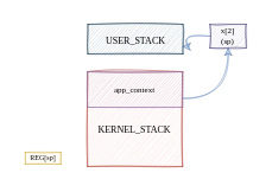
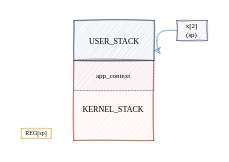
  <mxCell id="0" />
  <mxCell id="1" parent="0" />
  <mxCell id="2" value="&lt;font style=&quot;font-size: 8px;&quot;&gt;&lt;br&gt;KERNEL_STACK&lt;br&gt;&lt;/font&gt;" style="rounded=0;whiteSpace=wrap;html=1;fillColor=#fad9d5;strokeColor=#ae4132;sketch=1;strokeWidth=0.5;fontFamily=Hack Nerd Font;" vertex="1" parent="1"><mxGeometry x="73.25" y="60" width="80" height="80" as="geometry" /></mxCell>
- <mxCell id="3" style="edgeStyle=orthogonalEdgeStyle;curved=1;sketch=1;orthogonalLoop=1;jettySize=auto;html=1;exitX=1;exitY=0.75;exitDx=0;exitDy=0;strokeWidth=0.5;fontFamily=Hack Nerd Font;fontSize=7;endArrow=classic;endFill=1;startSize=5;endSize=5;fillColor=#dae8fc;strokeColor=#6c8ebf;" edge="1" parent="1" source="4" target="6"><mxGeometry relative="1" as="geometry" /></mxCell>
- <mxCell id="4" value="&lt;font style=&quot;font-size: 7px;&quot;&gt;&lt;font style=&quot;font-size: 7px;&quot;&gt;app_context&lt;/font&gt;&lt;br&gt;&lt;/font&gt;" style="rounded=0;whiteSpace=wrap;html=1;sketch=1;strokeWidth=0.5;fontFamily=Hack Nerd Font;fontSize=8;fillColor=#e1d5e7;strokeColor=#9673a6;" vertex="1" parent="1"><mxGeometry x="73.25" y="60" width="80" height="30" as="geometry" /></mxCell>
+ <mxCell id="4" value="&lt;font style=&quot;font-size: 7px;&quot;&gt;&lt;font style=&quot;font-size: 7px;&quot;&gt;app_context&lt;/font&gt;&lt;br&gt;&lt;/font&gt;" style="rounded=0;whiteSpace=wrap;html=1;sketch=1;strokeWidth=0.5;fontFamily=Hack Nerd Font;fontSize=8;fillColor=#e1d5e7;strokeColor=#9673a6;dashed=1;" vertex="1" parent="1"><mxGeometry x="73.25" y="60" width="80" height="30" as="geometry" /></mxCell>
  <mxCell id="5" style="edgeStyle=orthogonalEdgeStyle;curved=1;sketch=1;orthogonalLoop=1;jettySize=auto;html=1;entryX=1;entryY=0.75;entryDx=0;entryDy=0;strokeWidth=0.5;fontFamily=Hack Nerd Font;fontSize=7;endArrow=classic;endFill=1;startSize=5;endSize=5;fillColor=#dae8fc;strokeColor=#6c8ebf;" edge="1" parent="1" source="6" target="7"><mxGeometry relative="1" as="geometry" /></mxCell>
  <mxCell id="6" value="x[2]&lt;br&gt;(sp)" style="rounded=0;whiteSpace=wrap;html=1;sketch=1;strokeColor=#56517e;strokeWidth=0.5;fontFamily=Hack Nerd Font;fontSize=7;fillColor=#d0cee2;" vertex="1" parent="1"><mxGeometry x="176.25" y="20" width="30.5" height="20" as="geometry" /></mxCell>
- <mxCell id="7" value="&lt;font&gt;&lt;span style=&quot;font-size: 8px;&quot;&gt;USER_STACK&lt;/span&gt;&lt;/font&gt;" style="rounded=0;whiteSpace=wrap;html=1;fillColor=#bac8d3;strokeColor=#23445d;sketch=1;strokeWidth=0.5;fontFamily=Hack Nerd Font;" vertex="1" parent="1"><mxGeometry x="73.5" y="20" width="80" height="25" as="geometry" /></mxCell>
+ <mxCell id="7" value="&lt;font&gt;&lt;span style=&quot;font-size: 8px;&quot;&gt;USER_STACK&lt;/span&gt;&lt;/font&gt;" style="rounded=0;whiteSpace=wrap;html=1;fillColor=#bac8d3;strokeColor=#23445d;sketch=1;strokeWidth=0.5;fontFamily=Hack Nerd Font;" vertex="1" parent="1"><mxGeometry x="73.5" y="20" width="80" height="40" as="geometry" /></mxCell>
  <mxCell id="8" value="REG[sp]" style="rounded=0;whiteSpace=wrap;html=1;sketch=1;strokeColor=#d6b656;strokeWidth=0.5;fontFamily=Hack Nerd Font;fontSize=6;fillColor=#fff2cc;" vertex="1" parent="1"><mxGeometry x="20.75" y="128" width="30" height="10" as="geometry" /></mxCell>
